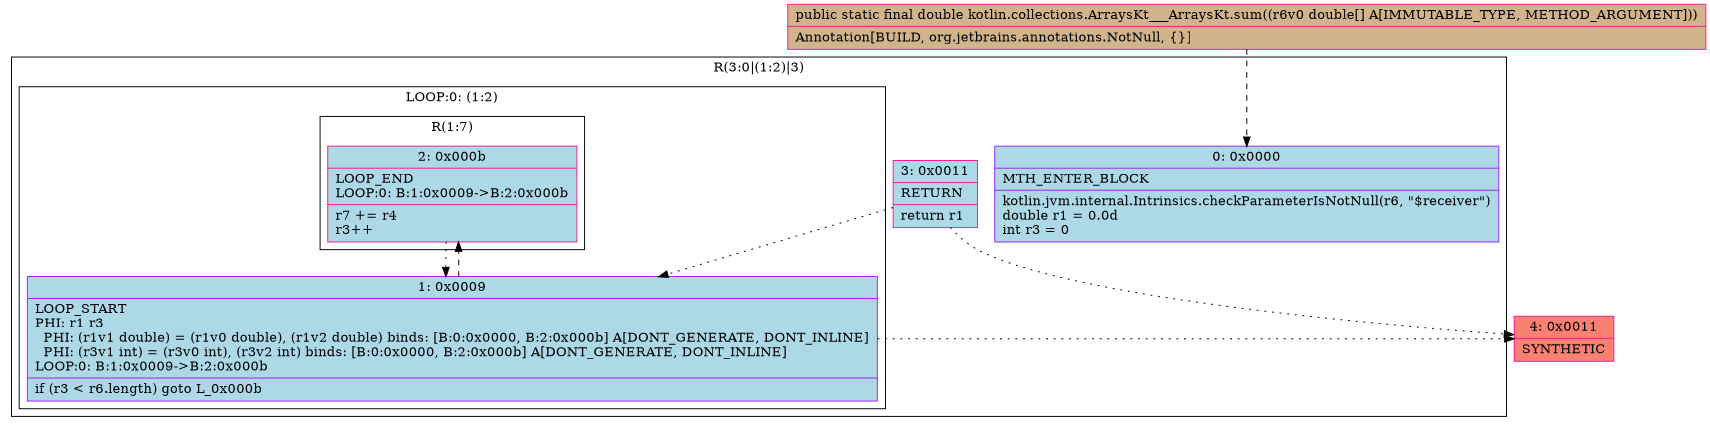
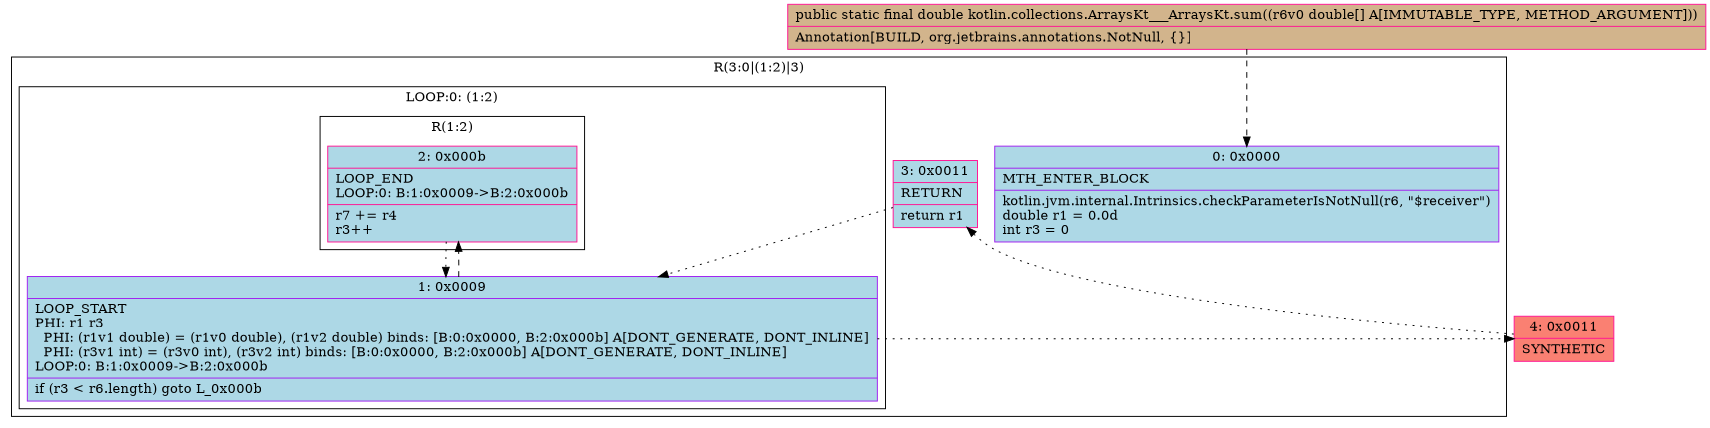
  digraph {
    node [color=deeppink fillcolor=lightblue shape=record style=filled]
    edge [style=dotted]
    n1 [label="{2\:\ 0x000b|LOOP_END\lLOOP:0: B:1:0x0009\-\>B:2:0x000b\l|r7 += r4\lr3++\l}"]
    n2 [color=purple label="{1\:\ 0x0009|LOOP_START\lPHI: r1 r3 \l  PHI: (r1v1 double) = (r1v0 double), (r1v2 double) binds: [B:0:0x0000, B:2:0x000b] A[DONT_GENERATE, DONT_INLINE]\l  PHI: (r3v1 int) = (r3v0 int), (r3v2 int) binds: [B:0:0x0000, B:2:0x000b] A[DONT_GENERATE, DONT_INLINE]\lLOOP:0: B:1:0x0009\-\>B:2:0x000b\l|if (r3 \< r6.length) goto L_0x000b\l}"]
    n3 [color=purple label="{0\:\ 0x0000|MTH_ENTER_BLOCK\l|kotlin.jvm.internal.Intrinsics.checkParameterIsNotNull(r6, \"$receiver\")\ldouble r1 = 0.0d\lint r3 = 0\l}"]
    n4 [label="{3\:\ 0x0011|RETURN\l|return r1\l}"]
    n5 [fillcolor=salmon label="{4\:\ 0x0011|SYNTHETIC\l}"]
    n6 [fillcolor=tan label="{public static final double kotlin.collections.ArraysKt___ArraysKt.sum((r6v0 double[] A[IMMUTABLE_TYPE, METHOD_ARGUMENT]))  | Annotation[BUILD, org.jetbrains.annotations.NotNull, \{\}]\l}"]
    subgraph cluster_1 {
      label="R(3:0|(1:2)|3)"
      n3
      n4
      subgraph cluster_2 {
        label="LOOP:0: (1:2)"
        n2
        subgraph cluster_3 {
-         label="R(1:7)"
+         label="R(1:2)"
          n1
        }
      }
    }
    n1 -> n2
    n2 -> n1 [style=dashed]
    n2 -> n5
    n4 -> n2
-   n4 -> n5
+   n5 -> n4
    n6 -> n3 [style=dashed]
  }
